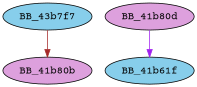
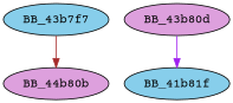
  digraph {
    fontname="Courier Prime"
    node [fillcolor=skyblue fontname="Courier Prime" style=filled]
    edge [fontname="Courier Prime"]
    n1 [label=BB_43b7f7]
-   BB_41b80b [fillcolor=plum]
-   BB_41b80d [fillcolor=plum]
-   BB_41b81f [label=BB_41b61f]
+   BB_41b80b [fillcolor=plum label=BB_44b80b]
+   BB_41b80d [fillcolor=plum label=BB_43b80d]
+   BB_41b81f
    n1 -> BB_41b80b [color=brown]
    BB_41b80d -> BB_41b81f [color=purple]
  }
